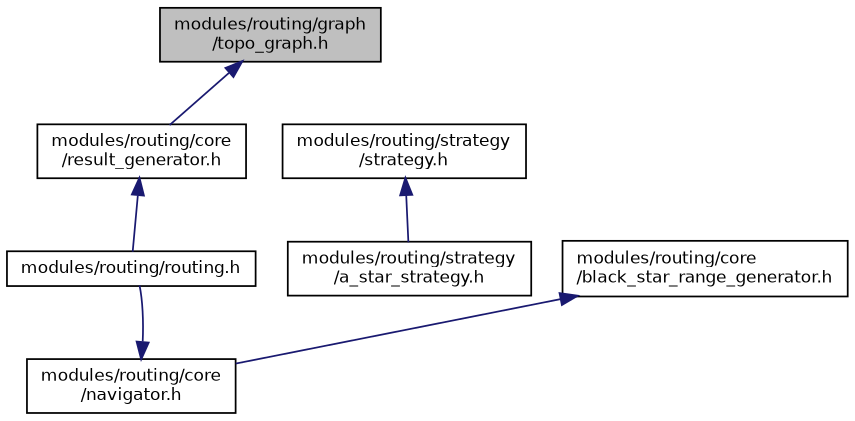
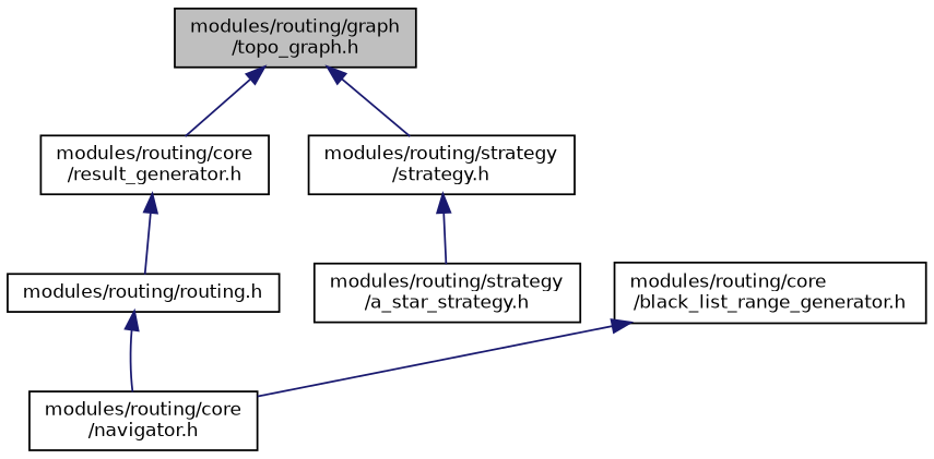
  digraph {
    node [color=black fillcolor=white fontname=Helvetica fontsize=10 shape=record style=filled]
    edge [color=midnightblue dir=back fontname=Helvetica fontsize=10 labelfontname=Helvetica labelfontsize=10 style=solid]
    n1 [fillcolor=grey75 fontcolor=black height=0.2 label="modules/routing/graph\l/topo_graph.h" width=0.4]
    n2 [height=0.2 label="modules/routing/core\l/result_generator.h" width=0.4]
    n3 [height=0.2 label="modules/routing/strategy\l/strategy.h" width=0.4]
-   n4 [height=0.2 label="modules/routing/core\l/black_star_range_generator.h" width=0.4]
+   n4 [height=0.2 label="modules/routing/core\l/black_list_range_generator.h" width=0.4]
    n5 [height=0.2 label="modules/routing/core\l/navigator.h" width=0.4]
    n6 [height=0.2 label="modules/routing/routing.h" width=0.4]
    n7 [height=0.2 label="modules/routing/strategy\l/a_star_strategy.h" width=0.4]
    n1 -> n2
+   n1 -> n3
    n2 -> n6
    n3 -> n7
    n4 -> n5
-   n5 -> n6
+   n6 -> n5
  }
